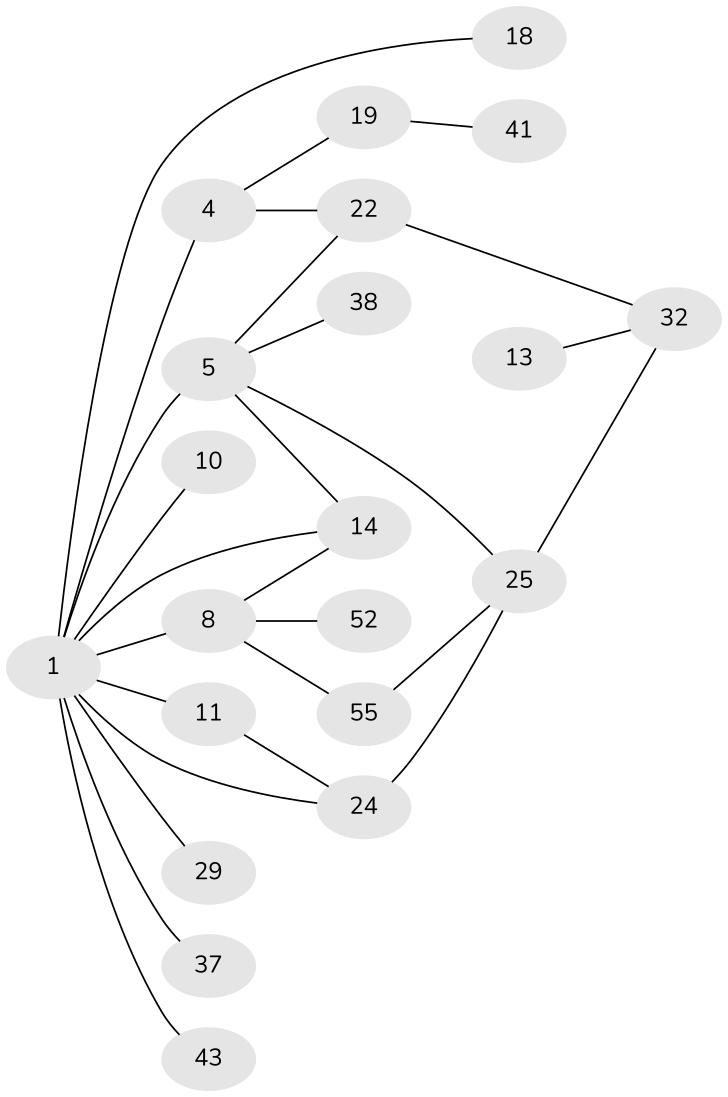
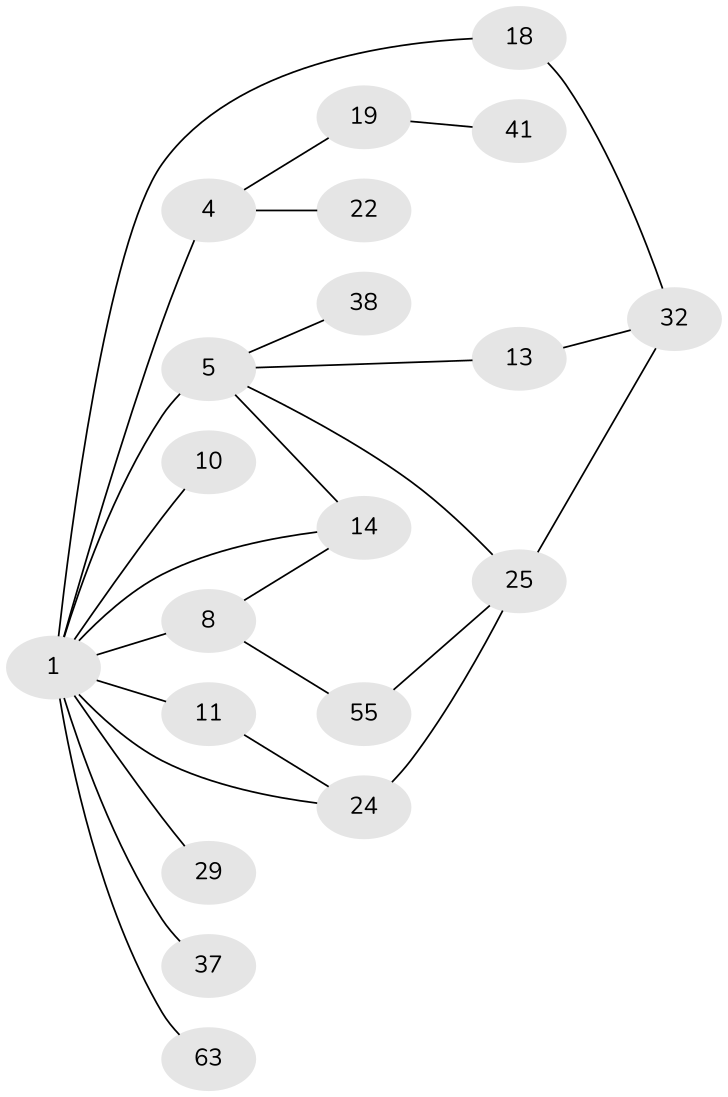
  graph {
    fontname=Nunito
    rankdir=LR
    node [color=gray90 fontname=Nunito style=filled]
    edge [fontname=Nunito]
    1 [super="+3+45+2"]
    4 [super="+7+9"]
    5 [super="+6+42+50+53"]
    8 [super="+35+16"]
    10
    11 [super="+21+20"]
    14 [super="+28+15"]
    18 [super="+39"]
    24
    29
    37 [super="+46"]
-   43
+   43 [label=63]
    19
    22
    25 [super="+40+44"]
    13 [super="+54+30"]
    38
-   52
    55
    32 [super="+51"]
    41
    1 -- 4
    1 -- 5
    1 -- 8 [weight=2]
    1 -- 10
    1 -- 11 [weight=2]
    1 -- 14
    1 -- 18
    1 -- 24
    1 -- 29 [weight=2]
    1 -- 37
    1 -- 43
    4 -- 19
    4 -- 22
    5 -- 14
    5 -- 25
-   5 -- 22
+   5 -- 13
    5 -- 38
    8 -- 14
-   8 -- 52
    8 -- 55
    11 -- 24
-   22 -- 32
+   18 -- 32
    24 -- 25
    19 -- 41
    25 -- 32
    13 -- 32
    55 -- 25
  }
